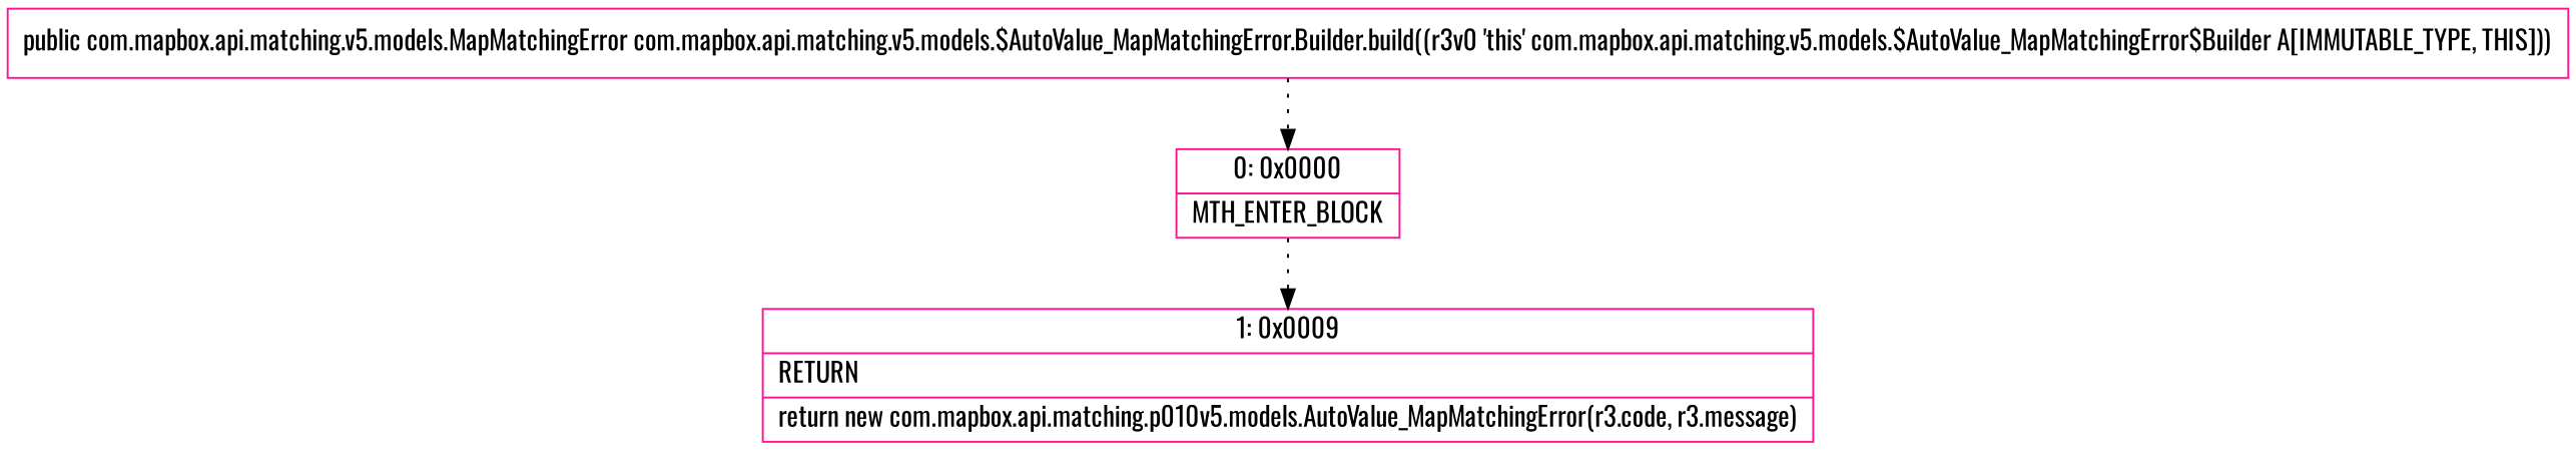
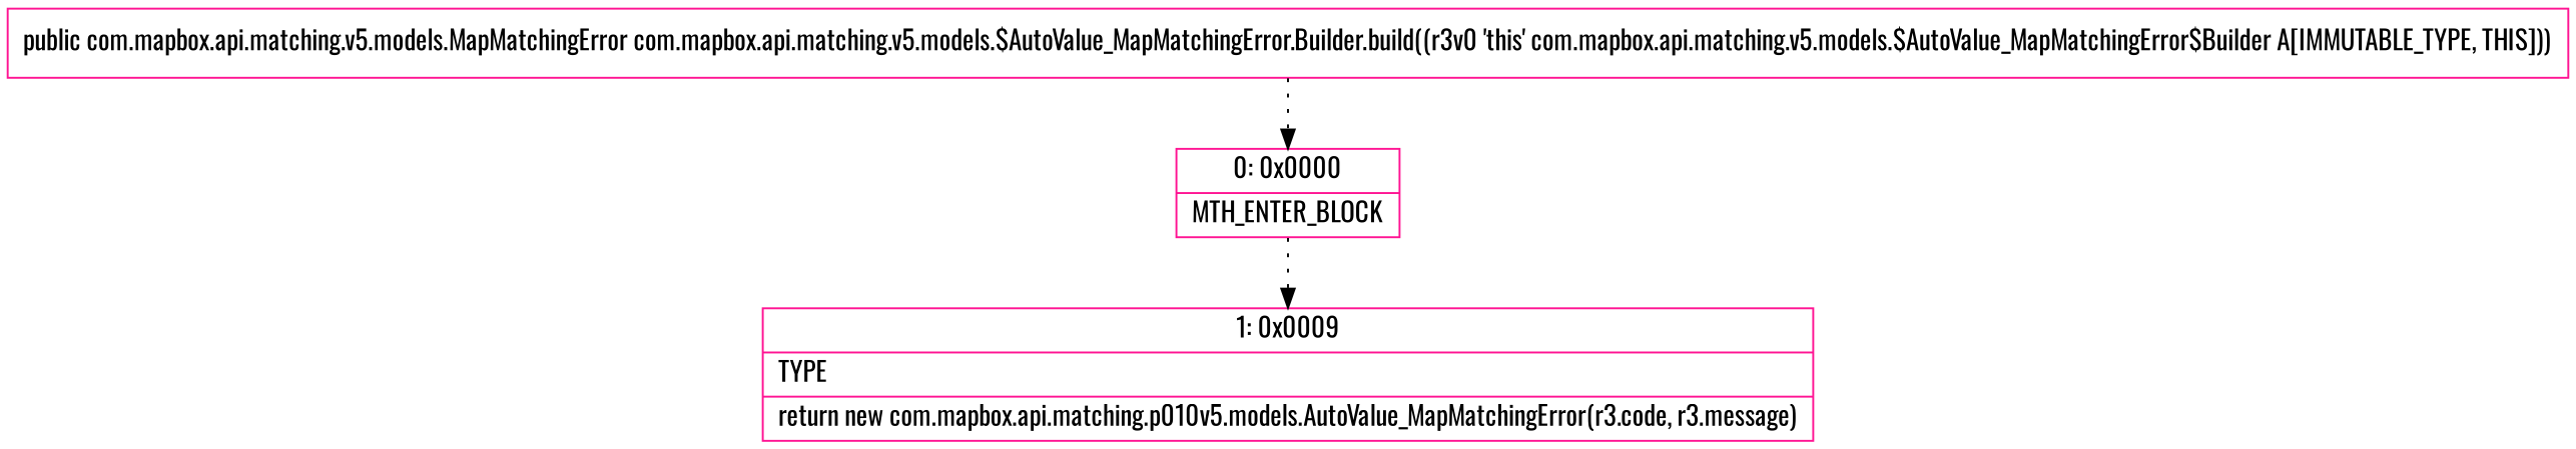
  digraph {
    fontname=Oswald
    node [shape=record color=deeppink fontname=Oswald]
    edge [style=dotted fontname=Oswald]
    n1 [label="{0\:\ 0x0000|MTH_ENTER_BLOCK\l}"]
-   n2 [label="{1\:\ 0x0009|RETURN\l|return new com.mapbox.api.matching.p010v5.models.AutoValue_MapMatchingError(r3.code, r3.message)\l}"]
+   n2 [label="{1\:\ 0x0009|TYPE\l|return new com.mapbox.api.matching.p010v5.models.AutoValue_MapMatchingError(r3.code, r3.message)\l}"]
    n3 [label="{public com.mapbox.api.matching.v5.models.MapMatchingError com.mapbox.api.matching.v5.models.$AutoValue_MapMatchingError.Builder.build((r3v0 'this' com.mapbox.api.matching.v5.models.$AutoValue_MapMatchingError$Builder A[IMMUTABLE_TYPE, THIS])) }"]
    n1 -> n2
    n3 -> n1
  }
